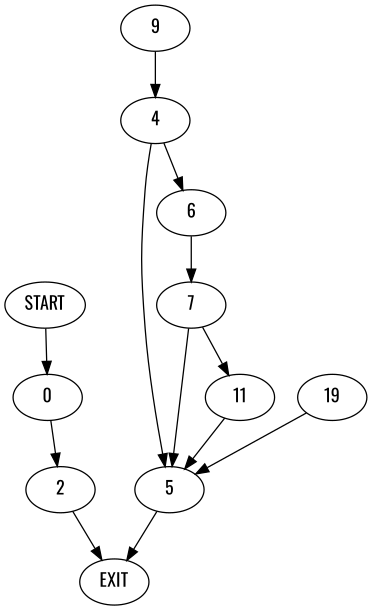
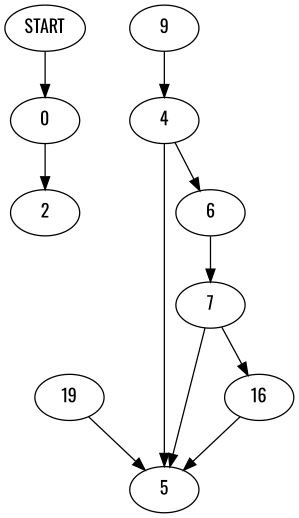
  digraph {
    fontname=Oswald
    node [fontname=Oswald]
    edge [fontname=Oswald]
    n1 [label=START]
    n2 [label=0]
    2
-   n4 [label=EXIT]
    4
    5
    6
    7
-   11
+   11 [label=16]
    9
    n11 [label=19]
    n1 -> n2
    n2 -> 2
-   2 -> n4
    4 -> 5
    4 -> 6
-   5 -> n4
    6 -> 7
    7 -> 5
    7 -> 11
    11 -> 5
    9 -> 4
    n11 -> 5
  }
